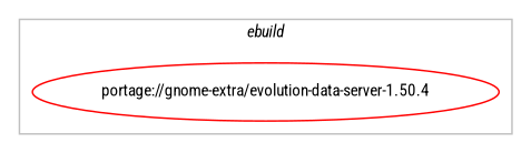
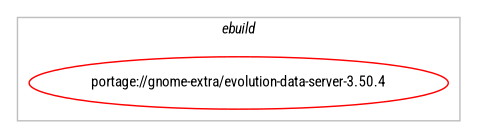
  digraph {
    compound=true
    concentrate=true
    fontname="Roboto Condensed"
    fontsize=10
    newrank=true
    rankdir=LR
    ranksep=1.5
-   n1 [color=red fontname="Roboto Condensed" fontsize=10 label="portage://gnome-extra/evolution-data-server-1.50.4" width=4]
+   n1 [color=red fontname="Roboto Condensed" fontsize=10 label="portage://gnome-extra/evolution-data-server-3.50.4" width=4]
    subgraph cluster_1 {
      color=gray
      label=<<i>ebuild</i>>
      n1
    }
    subgraph cluster_2 {
      color=gray
      label=<<i>dependencies</i>>
      subgraph cluster_3 {
        color=gray
        fillcolor="#eeeeee"
        label=<<i>compile</i>>
        style=filled
      }
      subgraph cluster_4 {
        color=gray
        fillcolor="#eeeeee"
        label=<<i>compile and run</i>>
        style=filled
      }
      subgraph cluster_5 {
        color=gray
        fillcolor="#eeeeee"
        label=<<i>run</i>>
        style=filled
      }
    }
    subgraph cluster_6 {
      color=gray
      label=<<i>candidates</i>>
      rank=same
    }
  }
